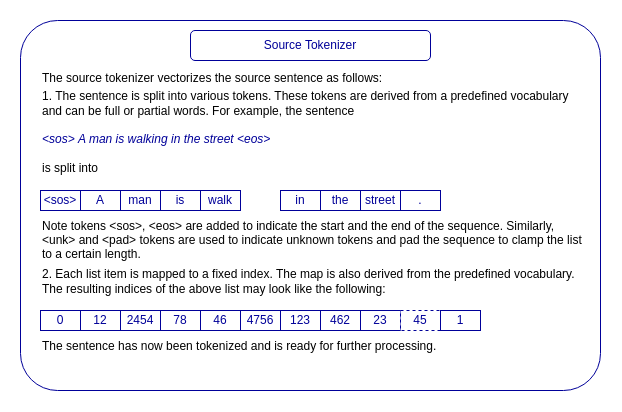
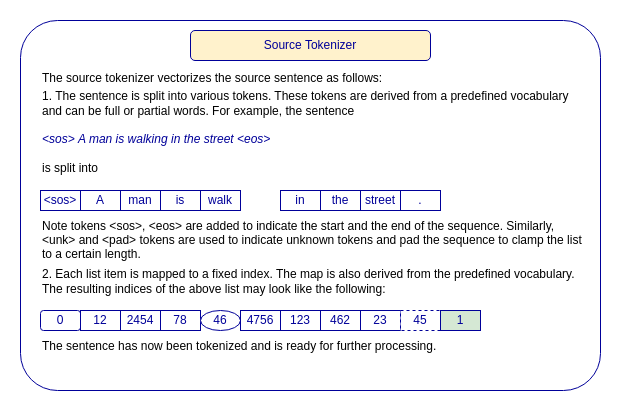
  <mxCell id="0" />
  <mxCell id="1" parent="0" />
  <mxCell id="2" value="" style="rounded=1;whiteSpace=wrap;html=1;strokeColor=#000099;arcSize=10;" parent="1" vertex="1"><mxGeometry x="20" y="20" width="580" height="370" as="geometry" /></mxCell>
  <mxCell id="3" value="The source tokenizer vectorizes the source sentence as follows:&lt;br&gt;&amp;nbsp;&amp;nbsp;" style="text;html=1;strokeColor=none;fillColor=none;align=left;verticalAlign=middle;whiteSpace=wrap;rounded=0;" parent="1" vertex="1"><mxGeometry x="40" y="70" width="360" height="30" as="geometry" /></mxCell>
  <mxCell id="4" value="1. The sentence is split into various tokens. These tokens are derived from a predefined vocabulary and can be full or partial words. For example, the sentence&amp;nbsp; &amp;nbsp;&lt;br&gt;&lt;font color=&quot;#000099&quot;&gt;&lt;i style=&quot;&quot;&gt;&lt;br&gt;&amp;lt;sos&amp;gt;&lt;/i&gt;&amp;nbsp;&lt;/font&gt;&lt;i&gt;&lt;font color=&quot;#000099&quot;&gt;A man is walking in the street &amp;lt;eos&amp;gt; &lt;/font&gt;&lt;br&gt;&lt;/i&gt;&lt;br&gt;is split into&lt;br&gt;&lt;font color=&quot;#000099&quot;&gt;&lt;br&gt;&lt;/font&gt;&lt;br&gt;&lt;br&gt;Note tokens &amp;lt;sos&amp;gt;, &amp;lt;eos&amp;gt; are added to indicate the start and the end of the sequence. Similarly, &amp;lt;unk&amp;gt; and &amp;lt;pad&amp;gt; tokens are used to indicate unknown tokens and pad the sequence to clamp the list to a certain length." style="text;html=1;strokeColor=none;fillColor=none;align=left;verticalAlign=middle;whiteSpace=wrap;rounded=0;" parent="1" vertex="1"><mxGeometry x="40" y="90" width="550" height="170" as="geometry" /></mxCell>
  <mxCell id="5" value="2. Each list item is mapped to a fixed index. The map is also derived from the predefined vocabulary. The resulting indices of the above list may look like the following:&lt;br&gt;&lt;br&gt;&lt;br&gt;&lt;br&gt;The sentence has now been tokenized and is ready for further processing." style="text;html=1;strokeColor=none;fillColor=none;align=left;verticalAlign=middle;whiteSpace=wrap;rounded=0;" parent="1" vertex="1"><mxGeometry x="40" y="250" width="550" height="120" as="geometry" /></mxCell>
- <mxCell id="6" value="&lt;font color=&quot;#000099&quot;&gt;Source Tokenizer&lt;/font&gt;" style="rounded=1;whiteSpace=wrap;html=1;strokeColor=#000099;" parent="1" vertex="1"><mxGeometry x="190" y="30" width="240" height="30" as="geometry" /></mxCell>
+ <mxCell id="6" value="&lt;font color=&quot;#000099&quot;&gt;Source Tokenizer&lt;/font&gt;" style="rounded=1;whiteSpace=wrap;html=1;strokeColor=#000099;fillColor=#fff2cc;" parent="1" vertex="1"><mxGeometry x="190" y="30" width="240" height="30" as="geometry" /></mxCell>
  <mxCell id="7" value="" style="group" parent="1" vertex="1" connectable="0"><mxGeometry x="40" y="190" width="440" height="20" as="geometry" /></mxCell>
  <mxCell id="8" value="&lt;font color=&quot;#000099&quot;&gt;&amp;lt;sos&amp;gt;&lt;/font&gt;" style="rounded=0;whiteSpace=wrap;html=1;strokeColor=#000099;" parent="7" vertex="1"><mxGeometry width="40" height="20" as="geometry" /></mxCell>
  <mxCell id="9" value="&lt;font color=&quot;#000099&quot;&gt;A&lt;/font&gt;" style="rounded=0;whiteSpace=wrap;html=1;strokeColor=#000099;" parent="7" vertex="1"><mxGeometry x="40" width="40" height="20" as="geometry" /></mxCell>
  <mxCell id="10" value="&lt;font color=&quot;#000099&quot;&gt;man&lt;/font&gt;" style="rounded=0;whiteSpace=wrap;html=1;strokeColor=#000099;" parent="7" vertex="1"><mxGeometry x="80" width="40" height="20" as="geometry" /></mxCell>
  <mxCell id="11" value="&lt;font color=&quot;#000099&quot;&gt;is&lt;/font&gt;" style="rounded=0;whiteSpace=wrap;html=1;strokeColor=#000099;" parent="7" vertex="1"><mxGeometry x="120" width="40" height="20" as="geometry" /></mxCell>
  <mxCell id="12" value="&lt;font color=&quot;#000099&quot;&gt;walk&lt;/font&gt;" style="rounded=0;whiteSpace=wrap;html=1;strokeColor=#000099;" parent="7" vertex="1"><mxGeometry x="160" width="40" height="20" as="geometry" /></mxCell>
  <mxCell id="13" value="&lt;font color=&quot;#000099&quot;&gt;in&lt;/font&gt;" style="rounded=0;whiteSpace=wrap;html=1;strokeColor=#000099;" parent="7" vertex="1"><mxGeometry x="240" width="40" height="20" as="geometry" /></mxCell>
  <mxCell id="14" value="&lt;font color=&quot;#000099&quot;&gt;the&lt;/font&gt;" style="rounded=0;whiteSpace=wrap;html=1;strokeColor=#000099;" parent="7" vertex="1"><mxGeometry x="280" width="40" height="20" as="geometry" /></mxCell>
  <mxCell id="15" value="&lt;font color=&quot;#000099&quot;&gt;street&lt;/font&gt;" style="rounded=0;whiteSpace=wrap;html=1;strokeColor=#000099;" parent="7" vertex="1"><mxGeometry x="320" width="40" height="20" as="geometry" /></mxCell>
  <mxCell id="16" value="&lt;font color=&quot;#000099&quot;&gt;.&lt;/font&gt;" style="rounded=0;whiteSpace=wrap;html=1;strokeColor=#000099;" parent="7" vertex="1"><mxGeometry x="360" width="40" height="20" as="geometry" /></mxCell>
  <mxCell id="17" value="" style="group" parent="1" vertex="1" connectable="0"><mxGeometry x="40" y="310" width="440" height="20" as="geometry" /></mxCell>
- <mxCell id="18" value="&lt;font color=&quot;#000099&quot;&gt;0&lt;/font&gt;" style="rounded=0;whiteSpace=wrap;html=1;strokeColor=#000099;" parent="17" vertex="1"><mxGeometry width="40" height="20" as="geometry" /></mxCell>
+ <mxCell id="18" value="&lt;font color=&quot;#000099&quot;&gt;0&lt;/font&gt;" style="whiteSpace=wrap;html=1;strokeColor=#000099;rounded=1;" parent="17" vertex="1"><mxGeometry width="40" height="20" as="geometry" /></mxCell>
  <mxCell id="19" value="&lt;font color=&quot;#000099&quot;&gt;12&lt;/font&gt;" style="rounded=0;whiteSpace=wrap;html=1;strokeColor=#000099;" parent="17" vertex="1"><mxGeometry x="40" width="40" height="20" as="geometry" /></mxCell>
  <mxCell id="20" value="&lt;font color=&quot;#000099&quot;&gt;2454&lt;/font&gt;" style="rounded=0;whiteSpace=wrap;html=1;strokeColor=#000099;" parent="17" vertex="1"><mxGeometry x="80" width="40" height="20" as="geometry" /></mxCell>
  <mxCell id="21" value="&lt;font color=&quot;#000099&quot;&gt;78&lt;/font&gt;" style="rounded=0;whiteSpace=wrap;html=1;strokeColor=#000099;" parent="17" vertex="1"><mxGeometry x="120" width="40" height="20" as="geometry" /></mxCell>
- <mxCell id="22" value="&lt;font color=&quot;#000099&quot;&gt;46&lt;/font&gt;" style="rounded=0;whiteSpace=wrap;html=1;strokeColor=#000099;" parent="17" vertex="1"><mxGeometry x="160" width="40" height="20" as="geometry" /></mxCell>
+ <mxCell id="22" value="&lt;font color=&quot;#000099&quot;&gt;46&lt;/font&gt;" style="ellipse;whiteSpace=wrap;html=1;strokeColor=#000099;" parent="17" vertex="1"><mxGeometry x="160" width="40" height="20" as="geometry" /></mxCell>
  <mxCell id="23" value="&lt;font color=&quot;#000099&quot;&gt;4756&lt;/font&gt;" style="rounded=0;whiteSpace=wrap;html=1;strokeColor=#000099;" parent="17" vertex="1"><mxGeometry x="200" width="40" height="20" as="geometry" /></mxCell>
  <mxCell id="24" value="&lt;font color=&quot;#000099&quot;&gt;123&lt;/font&gt;" style="rounded=0;whiteSpace=wrap;html=1;strokeColor=#000099;" parent="17" vertex="1"><mxGeometry x="240" width="40" height="20" as="geometry" /></mxCell>
  <mxCell id="25" value="&lt;font color=&quot;#000099&quot;&gt;462&lt;/font&gt;" style="rounded=0;whiteSpace=wrap;html=1;strokeColor=#000099;" parent="17" vertex="1"><mxGeometry x="280" width="40" height="20" as="geometry" /></mxCell>
  <mxCell id="26" value="&lt;font color=&quot;#000099&quot;&gt;23&lt;/font&gt;" style="rounded=0;whiteSpace=wrap;html=1;strokeColor=#000099;" parent="17" vertex="1"><mxGeometry x="320" width="40" height="20" as="geometry" /></mxCell>
  <mxCell id="27" value="&lt;font color=&quot;#000099&quot;&gt;45&lt;/font&gt;" style="rounded=0;whiteSpace=wrap;html=1;strokeColor=#000099;dashed=1;" parent="17" vertex="1"><mxGeometry x="360" width="40" height="20" as="geometry" /></mxCell>
- <mxCell id="28" value="&lt;font color=&quot;#000099&quot;&gt;1&lt;/font&gt;" style="rounded=0;whiteSpace=wrap;html=1;strokeColor=#000099;" parent="17" vertex="1"><mxGeometry x="400" width="40" height="20" as="geometry" /></mxCell>
+ <mxCell id="28" value="&lt;font color=&quot;#000099&quot;&gt;1&lt;/font&gt;" style="rounded=0;whiteSpace=wrap;html=1;strokeColor=#000099;fillColor=#d5e8d4;" parent="17" vertex="1"><mxGeometry x="400" width="40" height="20" as="geometry" /></mxCell>
